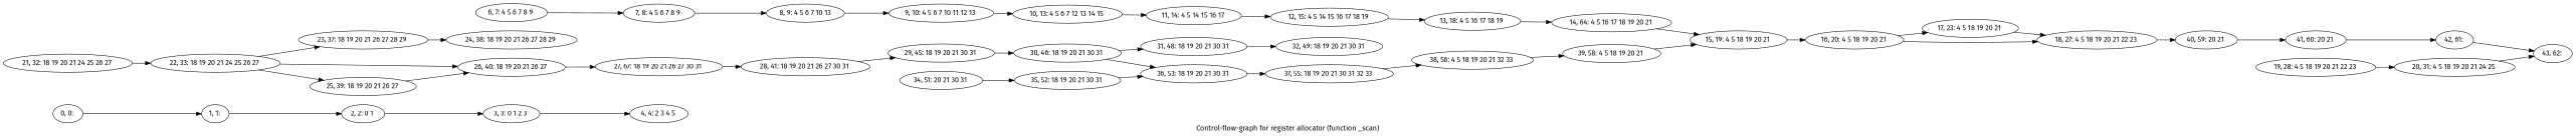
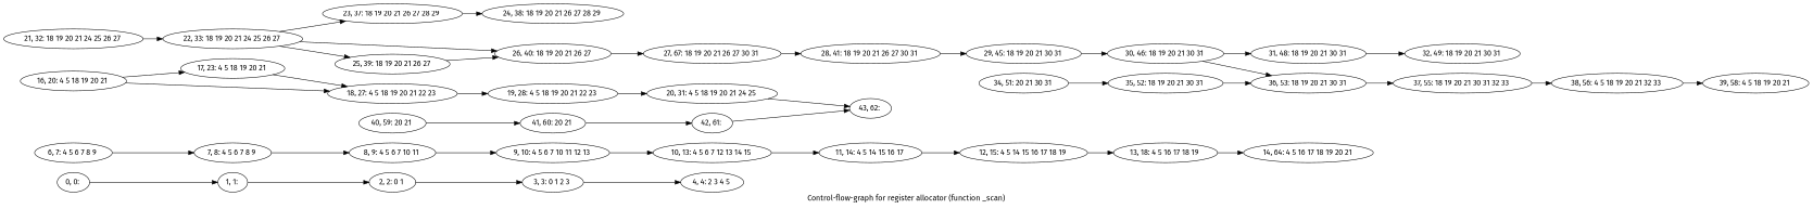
  digraph {
    fontname="Fira Sans"
    label="Control-flow-graph for register allocator (function _scan)"
    rankdir=LR
    node [fontname="Fira Sans"]
    edge [fontname="Fira Sans"]
    n1 [label="0, 0: "]
    n2 [label="1, 1: "]
    n3 [label="2, 2: 0 1 "]
    n4 [label="3, 3: 0 1 2 3 "]
    n5 [label="4, 4: 2 3 4 5 "]
    n6 [label="6, 7: 4 5 6 7 8 9 "]
    n7 [label="7, 8: 4 5 6 7 8 9 "]
-   n8 [label="8, 9: 4 5 6 7 10 13"]
+   n8 [label="8, 9: 4 5 6 7 10 11 "]
    n9 [label="9, 10: 4 5 6 7 10 11 12 13 "]
    n10 [label="10, 13: 4 5 6 7 12 13 14 15 "]
    n11 [label="11, 14: 4 5 14 15 16 17 "]
    n12 [label="12, 15: 4 5 14 15 16 17 18 19 "]
    n13 [label="13, 18: 4 5 16 17 18 19 "]
    n14 [label="14, 64: 4 5 16 17 18 19 20 21 "]
-   n15 [label="15, 19: 4 5 18 19 20 21 "]
    n16 [label="16, 20: 4 5 18 19 20 21 "]
    n17 [label="17, 23: 4 5 18 19 20 21 "]
    n18 [label="18, 27: 4 5 18 19 20 21 22 23 "]
    n19 [label="40, 59: 20 21 "]
    n20 [label="41, 60: 20 21 "]
    n21 [label="19, 28: 4 5 18 19 20 21 22 23 "]
    n22 [label="20, 31: 4 5 18 19 20 21 24 25 "]
    n23 [label="43, 62: "]
    n24 [label="21, 32: 18 19 20 21 24 25 26 27 "]
    n25 [label="22, 33: 18 19 20 21 24 25 26 27 "]
    n26 [label="23, 37: 18 19 20 21 26 27 28 29 "]
    n27 [label="26, 40: 18 19 20 21 26 27 "]
    n28 [label="25, 39: 18 19 20 21 26 27 "]
    n29 [label="24, 38: 18 19 20 21 26 27 28 29 "]
    n30 [label="27, 67: 18 19 20 21 26 27 30 31 "]
    n31 [label="28, 41: 18 19 20 21 26 27 30 31 "]
    n32 [label="29, 45: 18 19 20 21 30 31 "]
    n33 [label="30, 46: 18 19 20 21 30 31 "]
    n34 [label="31, 48: 18 19 20 21 30 31 "]
    n35 [label="32, 49: 18 19 20 21 30 31 "]
    n36 [label="36, 53: 18 19 20 21 30 31 "]
    n37 [label="37, 55: 18 19 20 21 30 31 32 33 "]
    n38 [label="34, 51: 20 21 30 31 "]
    n39 [label="35, 52: 18 19 20 21 30 31 "]
    n40 [label="38, 56: 4 5 18 19 20 21 32 33 "]
    n41 [label="39, 58: 4 5 18 19 20 21 "]
    n42 [label="42, 61: "]
    n1 -> n2
    n2 -> n3
    n3 -> n4
    n4 -> n5
    n6 -> n7
    n7 -> n8
    n8 -> n9
    n9 -> n10
    n10 -> n11
    n11 -> n12
    n12 -> n13
    n13 -> n14
-   n14 -> n15
-   n15 -> n16
    n16 -> n17
    n16 -> n18
    n17 -> n18
-   n18 -> n19
+   n18 -> n21
    n19 -> n20
    n20 -> n42
    n21 -> n22
    n22 -> n23
    n24 -> n25
    n25 -> n26
    n25 -> n27
    n25 -> n28
    n26 -> n29
    n27 -> n30
    n28 -> n27
    n30 -> n31
    n31 -> n32
    n32 -> n33
    n33 -> n34
    n33 -> n36
    n34 -> n35
    n36 -> n37
    n37 -> n40
    n38 -> n39
    n39 -> n36
    n40 -> n41
-   n41 -> n15
    n42 -> n23
  }
